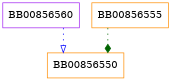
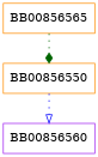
  digraph {
    splines=ortho
    node [color=darkorange shape=box]
    edge [style=dotted]
    BB00856560 [color=purple]
    BB00856550
-   BB00856555
-   BB00856560 -> BB00856550 [arrowhead=onormal color=blue]
+   BB00856555 [label=BB00856565]
+   BB00856550 -> BB00856560 [arrowhead=onormal color=blue]
    BB00856555 -> BB00856550 [arrowhead=diamond color=darkgreen]
  }
